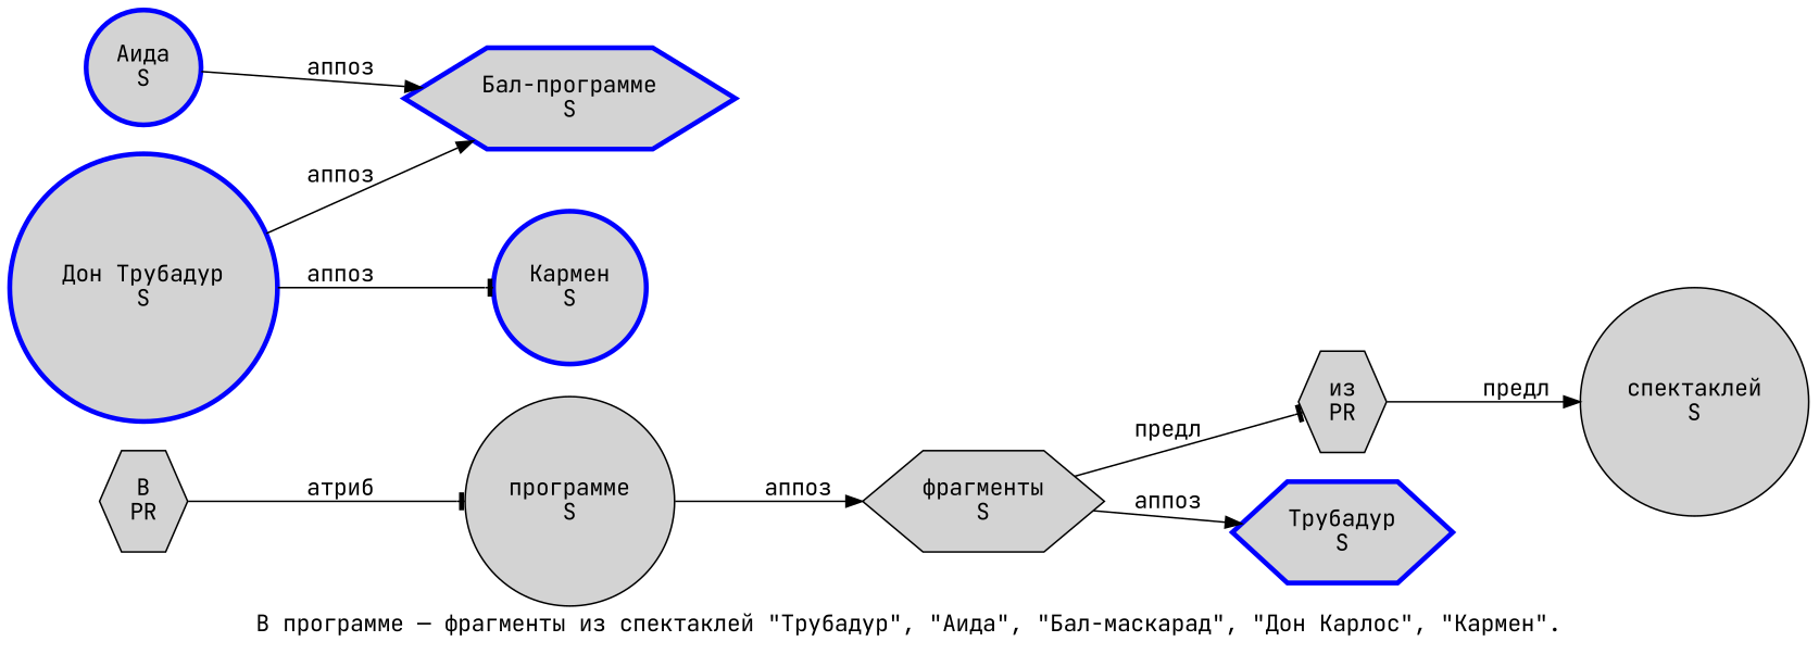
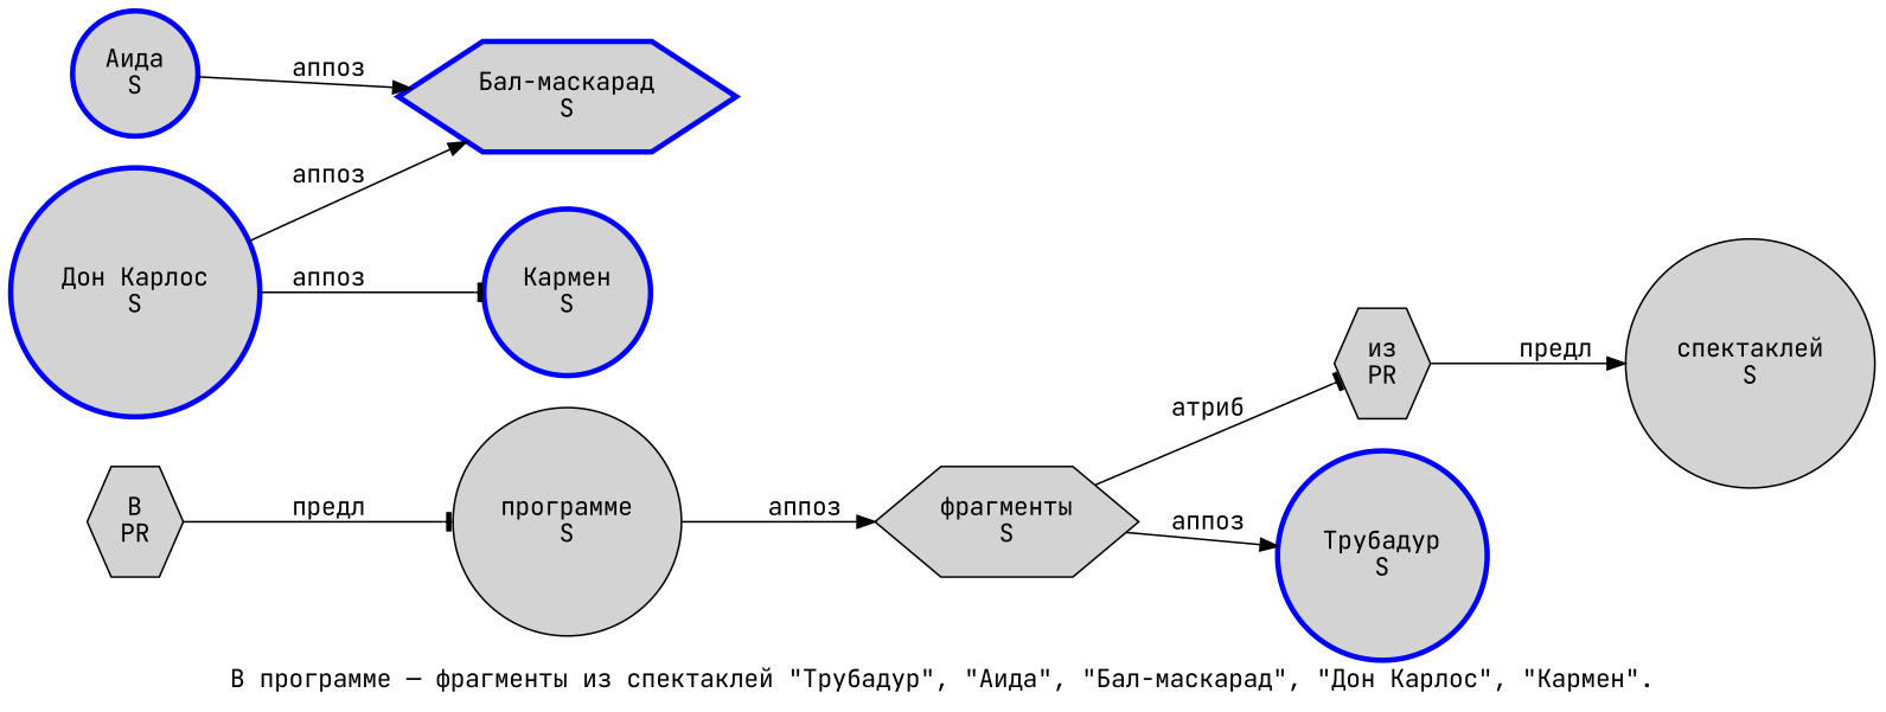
  digraph {
    fontname="JetBrains Mono"
    label="В программе — фрагменты из спектаклей \"Трубадур\", \"Аида\", \"Бал-маскарад\", \"Дон Карлос\", \"Кармен\"."
    rankdir=LR
    node [fillcolor=lightgray fontname="JetBrains Mono" penwidth=1 shape=circle style=filled]
    edge [arrowhead=normal fontname="JetBrains Mono"]
    n1 [label="В\nPR" shape=hexagon]
    n2 [label="программе\nS"]
    n3 [label="фрагменты\nS" shape=hexagon]
    n4 [label="из\nPR" shape=hexagon]
-   n5 [color=blue label="Трубадур\nS" penwidth=3 shape=hexagon]
+   n5 [color=blue label="Трубадур\nS" penwidth=3]
    n6 [label="спектаклей\nS"]
    n7 [color=blue label="Аида\nS" penwidth=3]
-   n8 [color=blue label="Бал-программе\nS" penwidth=3 shape=hexagon]
-   n9 [color=blue label="Дон Трубадур\nS" penwidth=3]
+   n8 [color=blue label="Бал-маскарад\nS" penwidth=3 shape=hexagon]
+   n9 [color=blue label="Дон Карлос\nS" penwidth=3]
    n10 [color=blue label="Кармен\nS" penwidth=3]
-   n1 -> n2 [arrowhead=tee label="атриб"]
+   n1 -> n2 [arrowhead=tee label="предл"]
    n2 -> n3 [label="аппоз"]
-   n3 -> n4 [arrowhead=tee label="предл"]
+   n3 -> n4 [arrowhead=tee label="атриб"]
    n3 -> n5 [label="аппоз"]
    n4 -> n6 [label="предл"]
    n7 -> n8 [label="аппоз"]
    n9 -> n8 [label="аппоз"]
    n9 -> n10 [arrowhead=tee label="аппоз"]
  }
